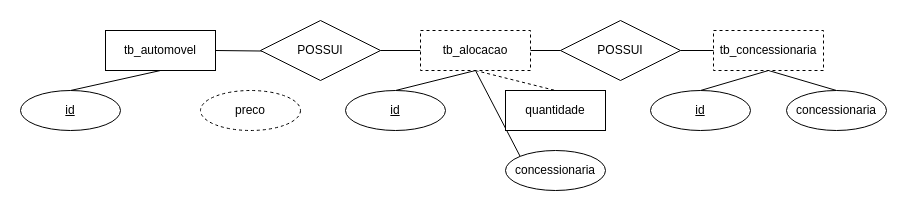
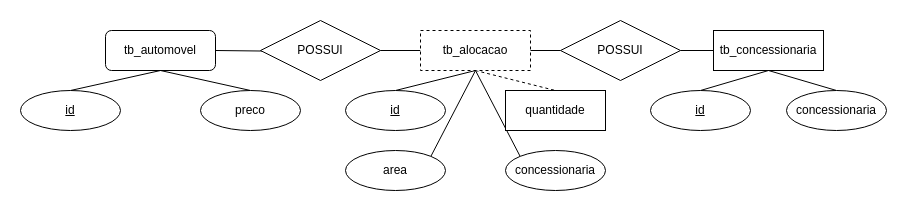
  <mxCell id="0" />
  <mxCell id="1" parent="0" />
  <mxCell id="2" style="edgeStyle=orthogonalEdgeStyle;rounded=0;orthogonalLoop=1;jettySize=auto;html=1;exitX=0;exitY=0.5;exitDx=0;exitDy=0;entryX=1;entryY=0.5;entryDx=0;entryDy=0;endArrow=none;endFill=0;" parent="1" source="7" target="18" edge="1"><mxGeometry relative="1" as="geometry" /></mxCell>
  <mxCell id="3" style="rounded=0;orthogonalLoop=1;jettySize=auto;html=1;exitX=0.5;exitY=1;exitDx=0;exitDy=0;entryX=0.5;entryY=0;entryDx=0;entryDy=0;endArrow=none;endFill=0;" parent="1" source="7" target="22" edge="1"><mxGeometry relative="1" as="geometry" /></mxCell>
+ <mxCell id="4" style="rounded=0;orthogonalLoop=1;jettySize=auto;html=1;exitX=0.5;exitY=1;exitDx=0;exitDy=0;entryX=1;entryY=0;entryDx=0;entryDy=0;endArrow=none;endFill=0;" parent="1" source="7" target="21" edge="1"><mxGeometry relative="1" as="geometry" /></mxCell>
  <mxCell id="5" style="rounded=0;orthogonalLoop=1;jettySize=auto;html=1;exitX=0.5;exitY=1;exitDx=0;exitDy=0;entryX=0;entryY=0;entryDx=0;entryDy=0;endArrow=none;endFill=0;" parent="1" source="7" target="23" edge="1"><mxGeometry relative="1" as="geometry" /></mxCell>
  <mxCell id="6" style="rounded=0;orthogonalLoop=1;jettySize=auto;html=1;exitX=0.5;exitY=1;exitDx=0;exitDy=0;entryX=0.5;entryY=0;entryDx=0;entryDy=0;endArrow=none;endFill=0;dashed=1;" parent="1" source="7" target="24" edge="1"><mxGeometry relative="1" as="geometry" /></mxCell>
  <mxCell id="7" value="tb_alocacao" style="whiteSpace=wrap;html=1;align=center;dashed=1;" parent="1" vertex="1"><mxGeometry x="420" y="30" width="110" height="40" as="geometry" /></mxCell>
  <mxCell id="8" style="rounded=0;orthogonalLoop=1;jettySize=auto;html=1;exitX=0.5;exitY=1;exitDx=0;exitDy=0;entryX=0.5;entryY=0;entryDx=0;entryDy=0;endArrow=none;endFill=0;" parent="1" source="10" target="19" edge="1"><mxGeometry relative="1" as="geometry" /></mxCell>
- <mxCell id="10" value="tb_automovel" style="whiteSpace=wrap;html=1;align=center;" parent="1" vertex="1"><mxGeometry x="105" y="30" width="110" height="40" as="geometry" /></mxCell>
+ <mxCell id="9" style="rounded=0;orthogonalLoop=1;jettySize=auto;html=1;entryX=0.5;entryY=0;entryDx=0;entryDy=0;endArrow=none;endFill=0;exitX=0.5;exitY=1;exitDx=0;exitDy=0;" parent="1" source="10" target="20" edge="1"><mxGeometry relative="1" as="geometry" /></mxCell>
+ <mxCell id="10" value="tb_automovel" style="whiteSpace=wrap;html=1;align=center;rounded=1;" parent="1" vertex="1"><mxGeometry x="105" y="30" width="110" height="40" as="geometry" /></mxCell>
  <mxCell id="11" style="rounded=0;orthogonalLoop=1;jettySize=auto;html=1;exitX=0.5;exitY=1;exitDx=0;exitDy=0;entryX=0.5;entryY=0;entryDx=0;entryDy=0;endArrow=none;endFill=0;" parent="1" source="13" target="25" edge="1"><mxGeometry relative="1" as="geometry" /></mxCell>
  <mxCell id="12" style="rounded=0;orthogonalLoop=1;jettySize=auto;html=1;exitX=0.5;exitY=1;exitDx=0;exitDy=0;entryX=0.5;entryY=0;entryDx=0;entryDy=0;endArrow=none;endFill=0;" parent="1" source="13" target="26" edge="1"><mxGeometry relative="1" as="geometry" /></mxCell>
- <mxCell id="13" value="tb_concessionaria" style="whiteSpace=wrap;html=1;align=center;dashed=1;" parent="1" vertex="1"><mxGeometry x="713" y="30" width="110" height="40" as="geometry" /></mxCell>
+ <mxCell id="13" value="tb_concessionaria" style="whiteSpace=wrap;html=1;align=center;" parent="1" vertex="1"><mxGeometry x="713" y="30" width="110" height="40" as="geometry" /></mxCell>
  <mxCell id="14" value="" style="edgeStyle=orthogonalEdgeStyle;rounded=0;orthogonalLoop=1;jettySize=auto;html=1;exitX=1;exitY=0.5;exitDx=0;exitDy=0;entryX=0;entryY=0.5;entryDx=0;entryDy=0;endArrow=none;endFill=0;" parent="1" source="7" target="16" edge="1"><mxGeometry relative="1" as="geometry"><mxPoint x="530" y="50" as="sourcePoint" /><mxPoint x="760" y="370" as="targetPoint" /><Array as="points" /></mxGeometry></mxCell>
  <mxCell id="15" style="edgeStyle=orthogonalEdgeStyle;rounded=0;orthogonalLoop=1;jettySize=auto;html=1;exitX=1;exitY=0.5;exitDx=0;exitDy=0;entryX=0;entryY=0.5;entryDx=0;entryDy=0;endArrow=none;endFill=0;" parent="1" source="16" target="13" edge="1"><mxGeometry relative="1" as="geometry"><mxPoint x="690" y="50" as="sourcePoint" /></mxGeometry></mxCell>
  <mxCell id="16" value="POSSUI" style="shape=rhombus;perimeter=rhombusPerimeter;whiteSpace=wrap;html=1;align=center;" parent="1" vertex="1"><mxGeometry x="560" y="20" width="120" height="60" as="geometry" /></mxCell>
  <mxCell id="17" style="edgeStyle=orthogonalEdgeStyle;rounded=0;orthogonalLoop=1;jettySize=auto;html=1;exitX=0;exitY=0.5;exitDx=0;exitDy=0;entryX=1;entryY=0.5;entryDx=0;entryDy=0;endArrow=none;endFill=0;" parent="1" target="10" edge="1"><mxGeometry relative="1" as="geometry"><mxPoint x="305" y="50" as="sourcePoint" /></mxGeometry></mxCell>
  <mxCell id="18" value="POSSUI" style="shape=rhombus;perimeter=rhombusPerimeter;whiteSpace=wrap;html=1;align=center;" parent="1" vertex="1"><mxGeometry x="260" y="20" width="120" height="60" as="geometry" /></mxCell>
  <mxCell id="19" value="id" style="ellipse;whiteSpace=wrap;html=1;align=center;fontStyle=4;" parent="1" vertex="1"><mxGeometry x="20" y="90" width="100" height="40" as="geometry" /></mxCell>
- <mxCell id="20" value="preco" style="ellipse;whiteSpace=wrap;html=1;align=center;dashed=1;" parent="1" vertex="1"><mxGeometry x="200" y="90" width="100" height="40" as="geometry" /></mxCell>
+ <mxCell id="20" value="preco" style="ellipse;whiteSpace=wrap;html=1;align=center;" parent="1" vertex="1"><mxGeometry x="200" y="90" width="100" height="40" as="geometry" /></mxCell>
+ <mxCell id="21" value="area" style="ellipse;whiteSpace=wrap;html=1;align=center;" parent="1" vertex="1"><mxGeometry x="345" y="150" width="100" height="40" as="geometry" /></mxCell>
  <mxCell id="22" value="id" style="ellipse;whiteSpace=wrap;html=1;align=center;fontStyle=4;" parent="1" vertex="1"><mxGeometry x="345" y="90" width="100" height="40" as="geometry" /></mxCell>
  <mxCell id="23" value="concessionaria" style="ellipse;whiteSpace=wrap;html=1;align=center;" parent="1" vertex="1"><mxGeometry x="505" y="150" width="100" height="40" as="geometry" /></mxCell>
  <mxCell id="24" value="quantidade" style="whiteSpace=wrap;html=1;align=center;rounded=0;" parent="1" vertex="1"><mxGeometry x="505" y="90" width="100" height="40" as="geometry" /></mxCell>
  <mxCell id="25" value="id" style="ellipse;whiteSpace=wrap;html=1;align=center;fontStyle=4;" parent="1" vertex="1"><mxGeometry x="650" y="90" width="100" height="40" as="geometry" /></mxCell>
  <mxCell id="26" value="concessionaria" style="ellipse;whiteSpace=wrap;html=1;align=center;" parent="1" vertex="1"><mxGeometry x="786" y="90" width="100" height="40" as="geometry" /></mxCell>
